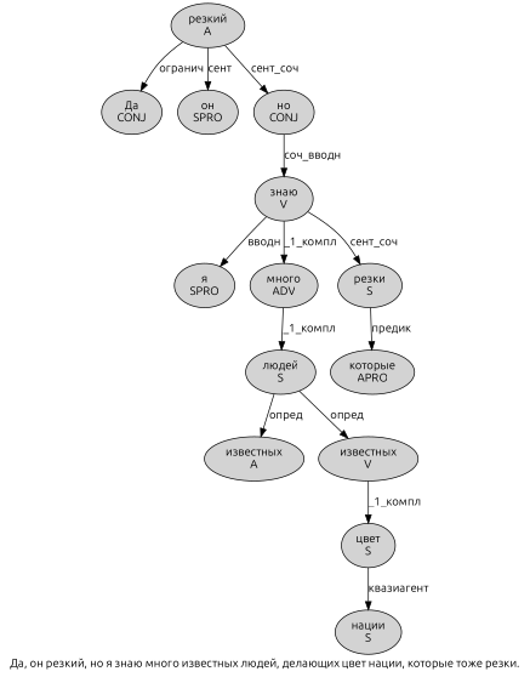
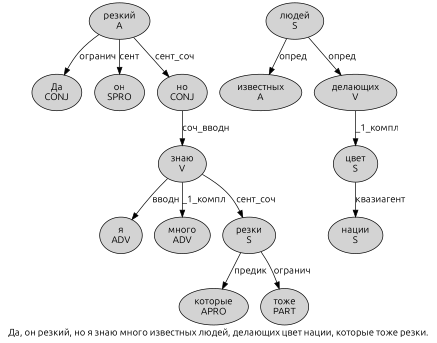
  digraph {
    fontname=Ubuntu
    label="Да, он резкий, но я знаю много известных людей, делающих цвет нации, которые тоже резки."
    node [fillcolor=lightgray fontname=Ubuntu penwidth=1 shape=ellipse style=filled]
    edge [fontname=Ubuntu]
    n1 [label="Да\nCONJ"]
    n2 [label="он\nSPRO"]
    n3 [label="резкий\nA"]
    n4 [label="но\nCONJ"]
    n5 [label="знаю\nV"]
-   n6 [label="я\nSPRO"]
+   n6 [label="я\nADV"]
    n7 [label="много\nADV"]
    n8 [label="резки\nS"]
    n9 [label="людей\nS"]
    n10 [label="которые\nAPRO"]
+   n11 [label="тоже\nPART"]
    n12 [label="известных\nA"]
-   n13 [label="известных\nV"]
+   n13 [label="делающих\nV"]
    n14 [label="цвет\nS"]
    n15 [label="нации\nS"]
    n3 -> n1 [label="огранич"]
    n3 -> n2 [label="сент"]
    n3 -> n4 [label="сент_соч"]
    n4 -> n5 [label="соч_вводн"]
    n5 -> n6 [label="вводн"]
    n5 -> n7 [label="_1_компл"]
    n5 -> n8 [label="сент_соч"]
-   n7 -> n9 [label="_1_компл"]
    n8 -> n10 [label="предик"]
+   n8 -> n11 [label="огранич"]
    n9 -> n12 [label="опред"]
    n9 -> n13 [label="опред"]
    n13 -> n14 [label="_1_компл"]
    n14 -> n15 [label="квазиагент"]
  }
